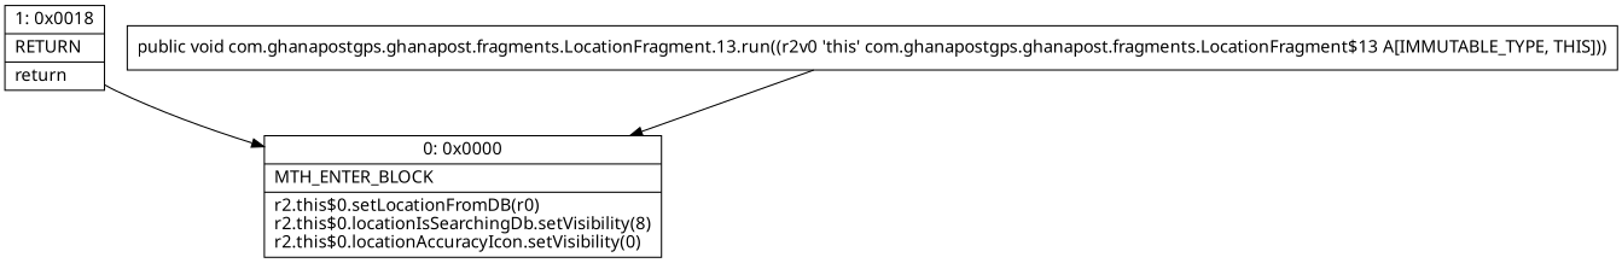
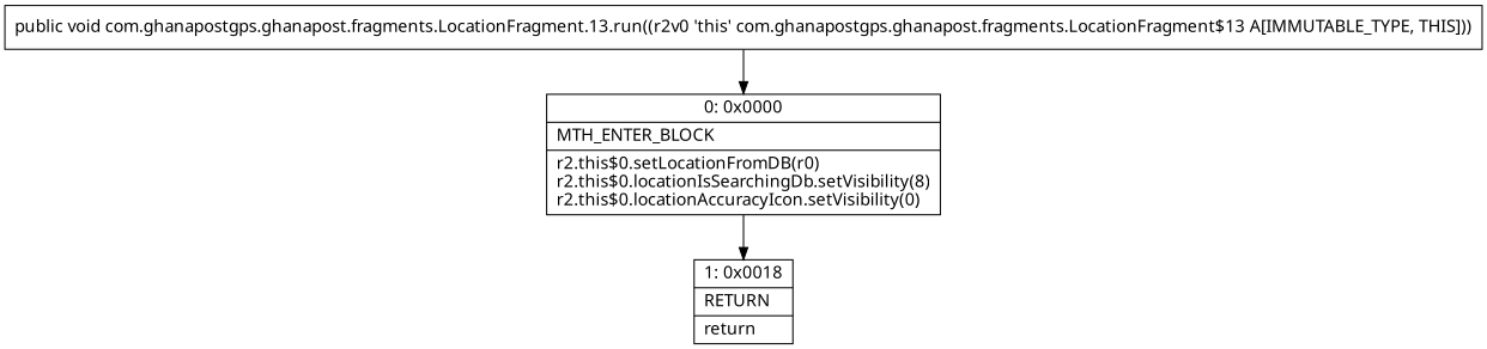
  digraph {
    fontname="Noto Sans"
    node [shape=record fontname="Noto Sans"]
    edge [fontname="Noto Sans"]
    n1 [label="{0\:\ 0x0000|MTH_ENTER_BLOCK\l|r2.this$0.setLocationFromDB(r0)\lr2.this$0.locationIsSearchingDb.setVisibility(8)\lr2.this$0.locationAccuracyIcon.setVisibility(0)\l}"]
    n2 [label="{1\:\ 0x0018|RETURN\l|return\l}"]
    n3 [label="{public void com.ghanapostgps.ghanapost.fragments.LocationFragment.13.run((r2v0 'this' com.ghanapostgps.ghanapost.fragments.LocationFragment$13 A[IMMUTABLE_TYPE, THIS])) }"]
-   n2 -> n1
+   n1 -> n2
    n3 -> n1
  }
